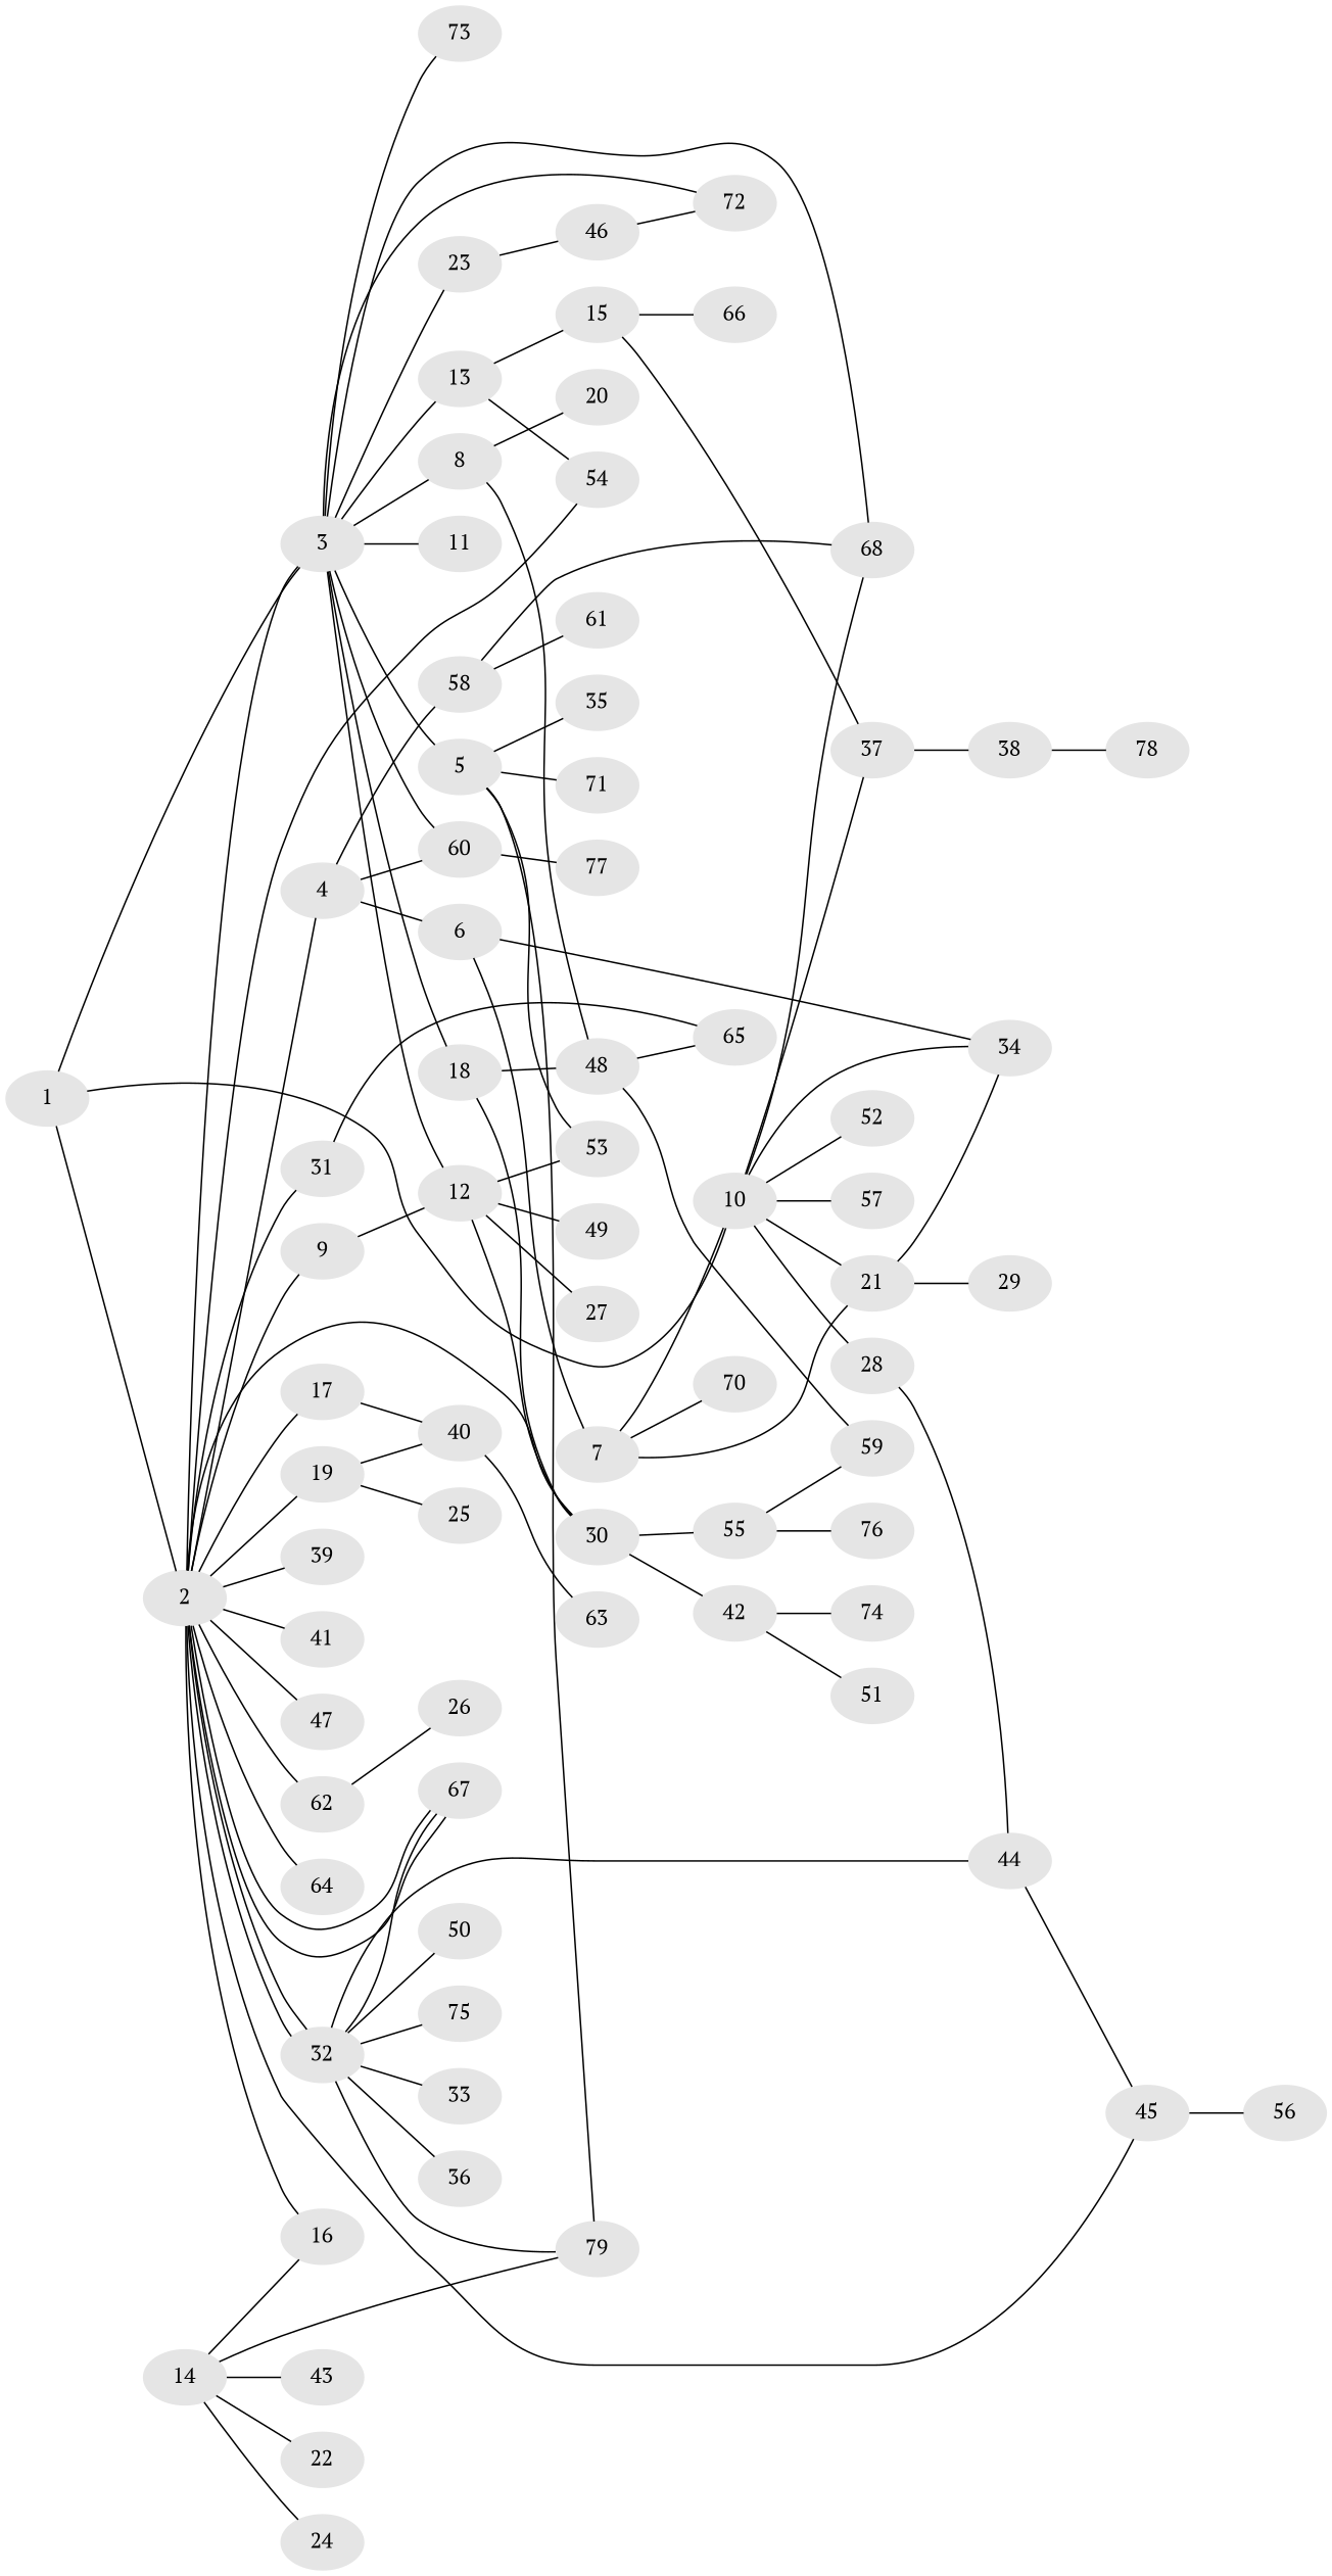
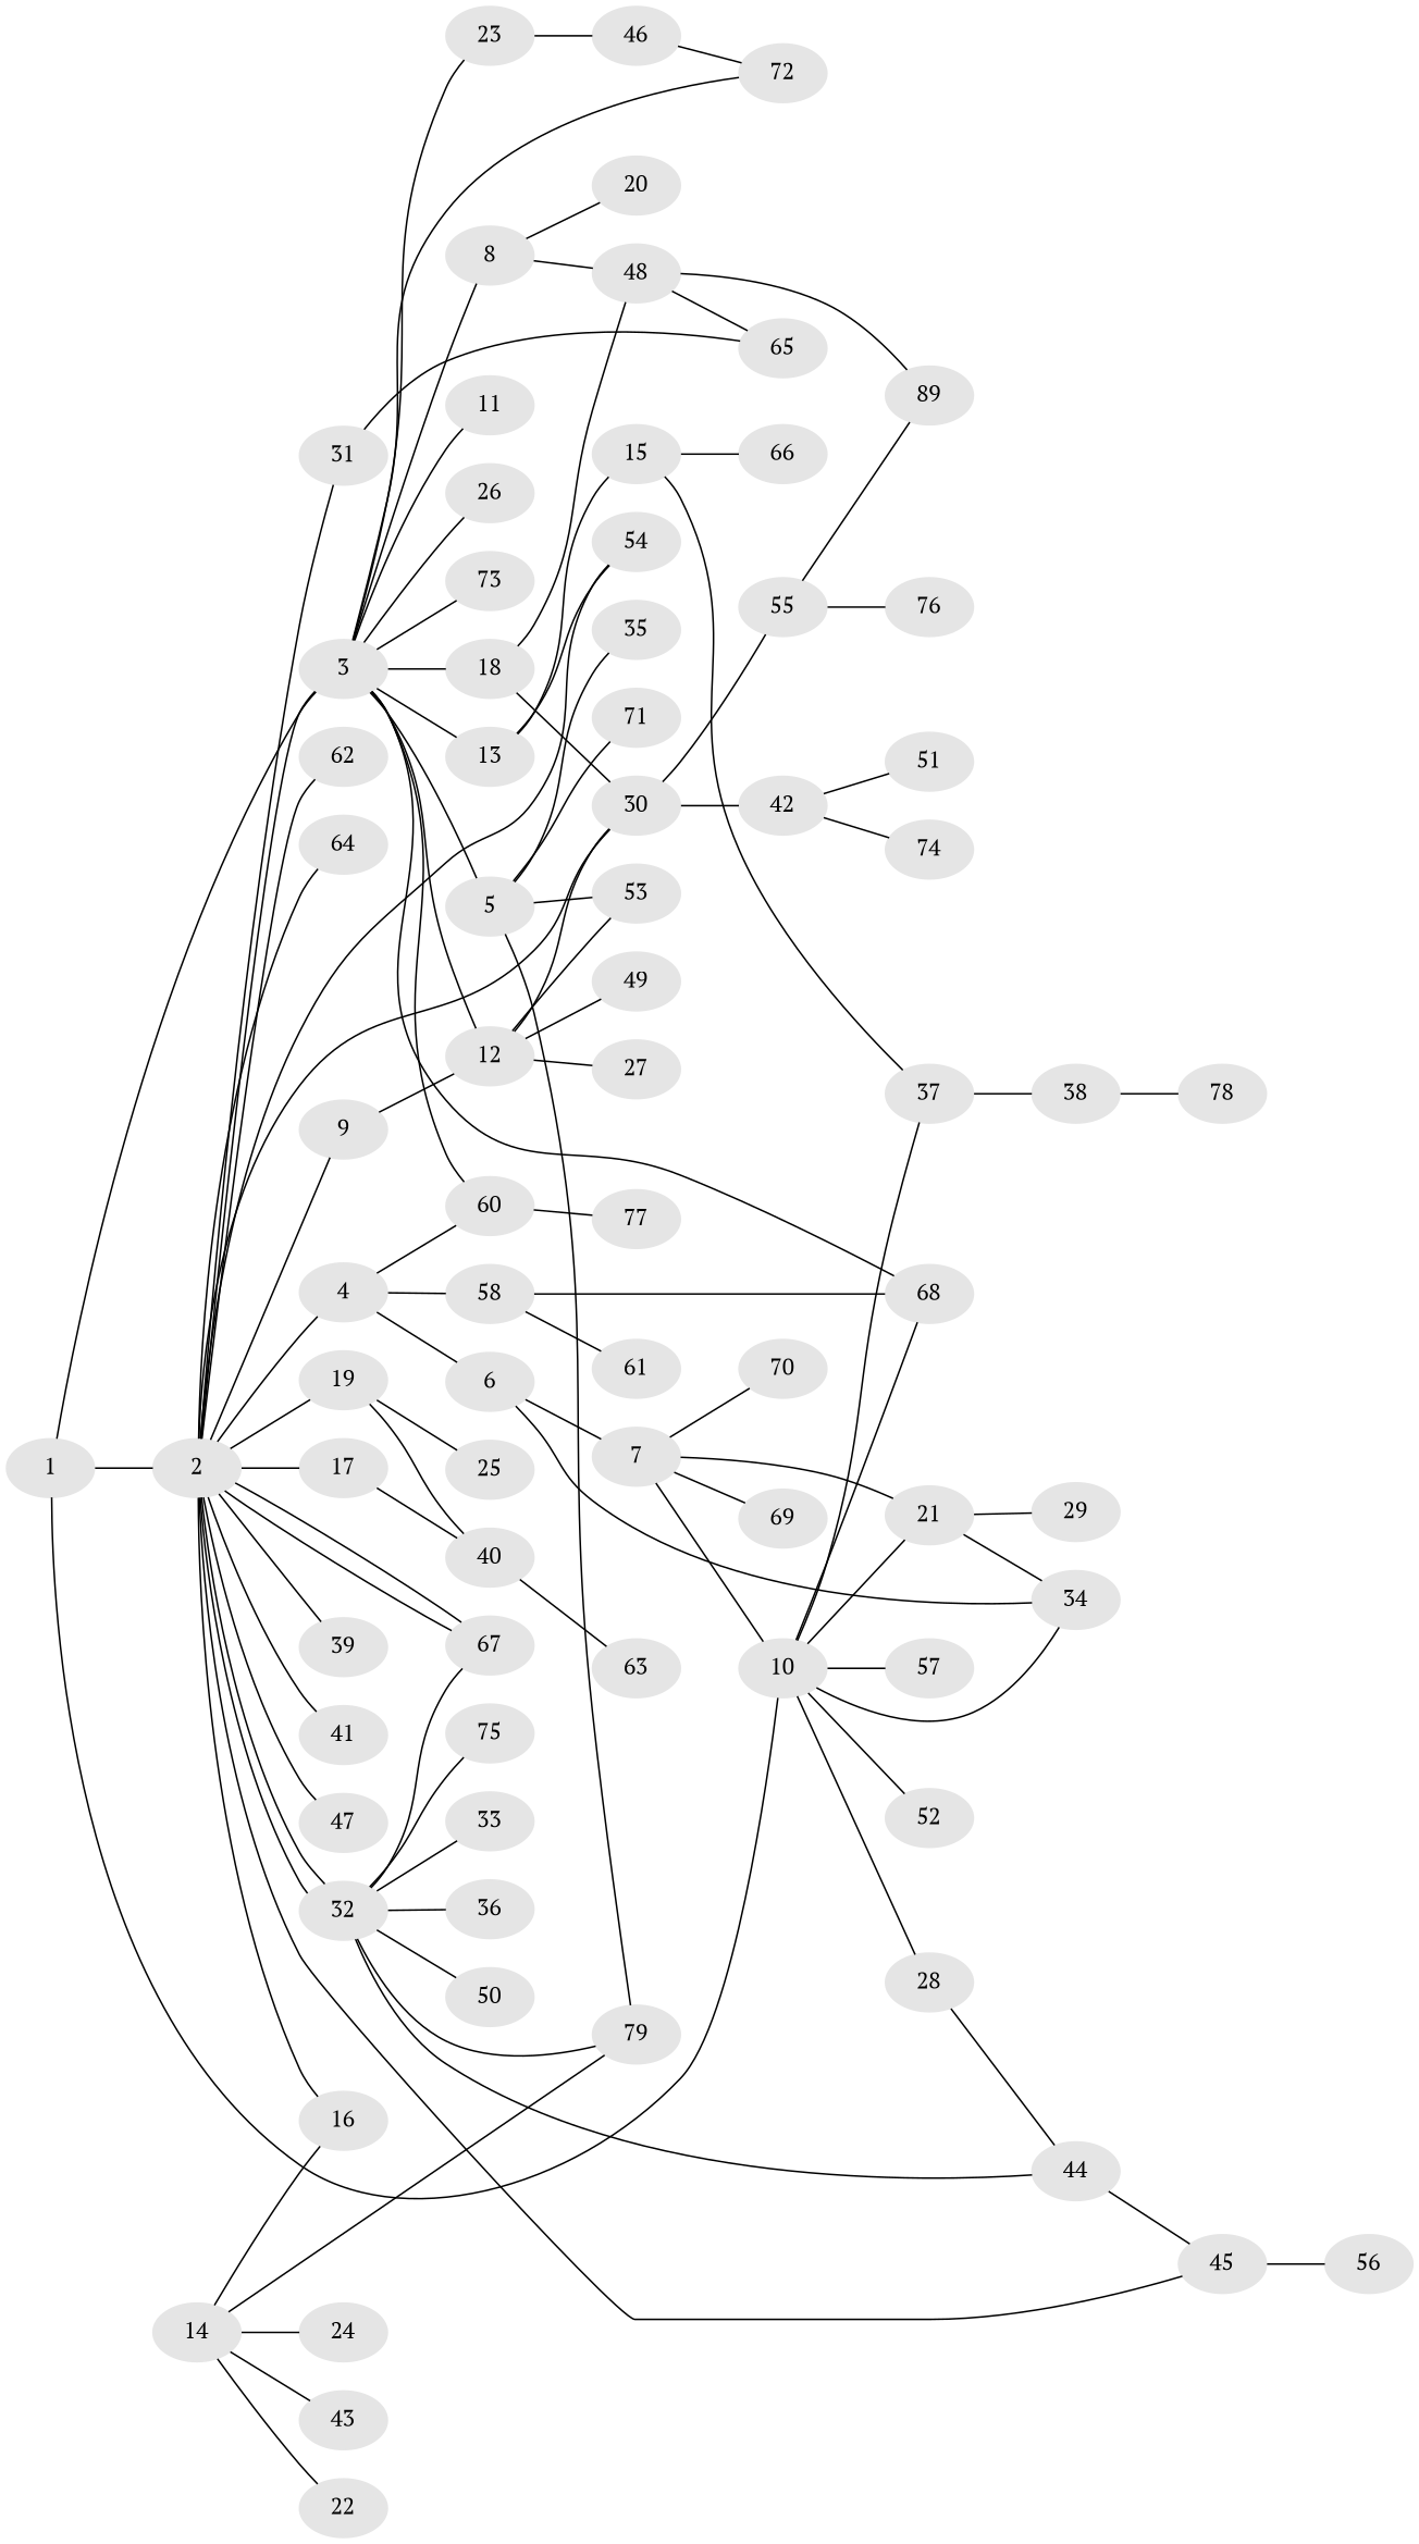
  graph {
    fontname="PT Serif"
    rankdir=LR
    node [color=gray90 fontname="PT Serif" style=filled]
    edge [fontname="PT Serif"]
    1
    2
    3
    10
    4
    9
    17
    19
    30
    31
    32
    39
    41
    45
    47
    54
    62
    64
    67
    16
    5
    8
    11
    12
    13
    18
    23
    26
    60
    68
    72
    73
    34
    21
    28
    37
    52
    57
    6
    58
    14
    79
    22
    24
    43
    40
    25
    42
    55
    65
    44
    33
    36
    50
    75
    56
    35
    53
    71
    20
    48
    27
    49
    15
    46
    77
    7
    61
+   69
    70
    29
-   59
+   59 [label=89]
    38
    66
    63
    51
    74
    76
    78
    1 -- 2
    1 -- 3
    1 -- 10
    2 -- 3
    2 -- 4
    2 -- 9
    2 -- 17
    2 -- 19
    2 -- 30
    2 -- 31
    2 -- 32
    2 -- 32
    2 -- 39
    2 -- 41
    2 -- 45
    2 -- 47
    2 -- 54
    2 -- 62
    2 -- 64
    2 -- 67
    2 -- 67
    2 -- 16
    3 -- 5
    3 -- 8
    3 -- 11
    3 -- 12
    3 -- 13
    3 -- 18
    3 -- 23
-   62 -- 26
+   3 -- 26
    3 -- 60
    3 -- 68
    3 -- 72
    3 -- 73
    10 -- 68
    10 -- 34
    10 -- 21
    10 -- 28
    10 -- 37
    10 -- 52
    10 -- 57
    4 -- 60
    4 -- 6
    4 -- 58
    9 -- 12
    17 -- 40
    19 -- 40
    19 -- 25
    30 -- 42
    30 -- 55
    31 -- 65
    32 -- 67
    32 -- 79
    32 -- 44
    32 -- 33
    32 -- 36
    32 -- 50
    32 -- 75
    45 -- 56
    5 -- 79
    5 -- 35
    5 -- 53
    5 -- 71
    8 -- 20
    8 -- 48
    12 -- 30
    12 -- 53
    12 -- 27
    12 -- 49
    13 -- 54
    13 -- 15
    18 -- 30
    18 -- 48
    23 -- 46
    60 -- 77
    21 -- 34
    21 -- 29
    28 -- 44
    37 -- 38
    6 -- 34
    6 -- 7
    58 -- 68
    58 -- 61
    14 -- 16
    14 -- 79
    14 -- 22
    14 -- 24
    14 -- 43
    40 -- 63
    42 -- 51
    42 -- 74
    55 -- 59
    55 -- 76
    44 -- 45
    48 -- 65
    48 -- 59
    15 -- 37
    15 -- 66
    46 -- 72
    7 -- 10
    7 -- 21
+   7 -- 69
    7 -- 70
    38 -- 78
  }
